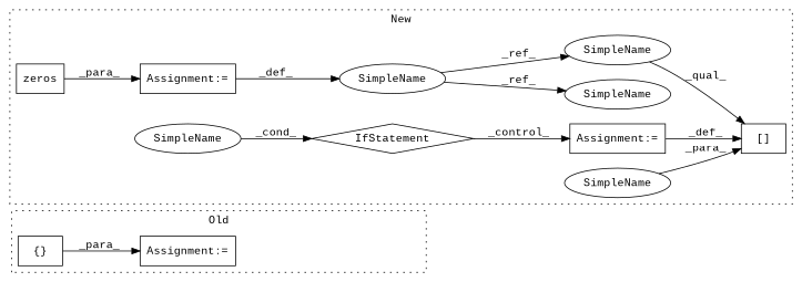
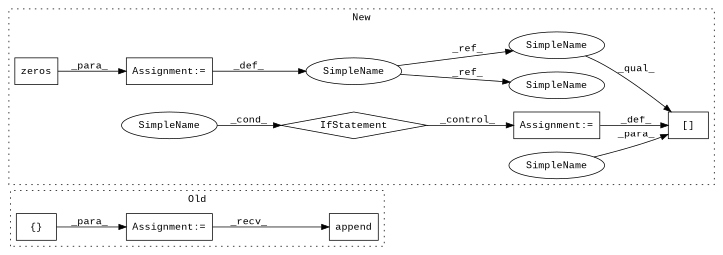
  digraph {
    fontname="Liberation Mono"
    rankdir=LR
    node [a=42 fontname="Liberation Mono" l=1 shape=box]
    edge [fontname="Liberation Mono"]
+   n1 [a=32 l="14,2" label=append s="858,931"]
    n2 [a=4 l=2 label="{}" s=432]
    n3 [a=7 label="Assignment:=" s=403]
    n4 [a=32 l="11,1" label=zeros s="492,533"]
    n5 [a=7 label="Assignment:=" s=488]
    n6 [a=2 l="5,1" label="[]" s="857,863"]
    n7 [a=7 label="Assignment:=" s=864]
    n8 [l=4 label=SimpleName s=484 shape=ellipse]
    n9 [a=25 l="4,2" label=IfStatement s="695,713" shape=diamond]
    n10 [label=SimpleName shape=ellipse l=""]
    n11 [label=SimpleName s=862 shape=ellipse]
    n12 [l=4 label=SimpleName s=942 shape=ellipse]
    n13 [l=4 label=SimpleName s=857 shape=ellipse]
    subgraph cluster_1 {
      label=Old
      style=dotted
+     n1
      n2
      n3
    }
    subgraph cluster_2 {
      label=New
      style=dotted
      n4
      n5
      n6
      n7
      n8
      n9
      n10
      n11
      n12
      n13
    }
    n2 -> n3 [label=_para_]
+   n3 -> n1 [label=_recv_]
    n4 -> n5 [label=_para_]
    n5 -> n8 [label=_def_]
    n7 -> n6 [label=_def_]
    n8 -> n12 [label=_ref_]
    n8 -> n13 [label=_ref_]
    n9 -> n7 [label=_control_]
    n10 -> n9 [label=_cond_]
    n11 -> n6 [label=_para_]
    n13 -> n6 [label=_qual_]
  }
